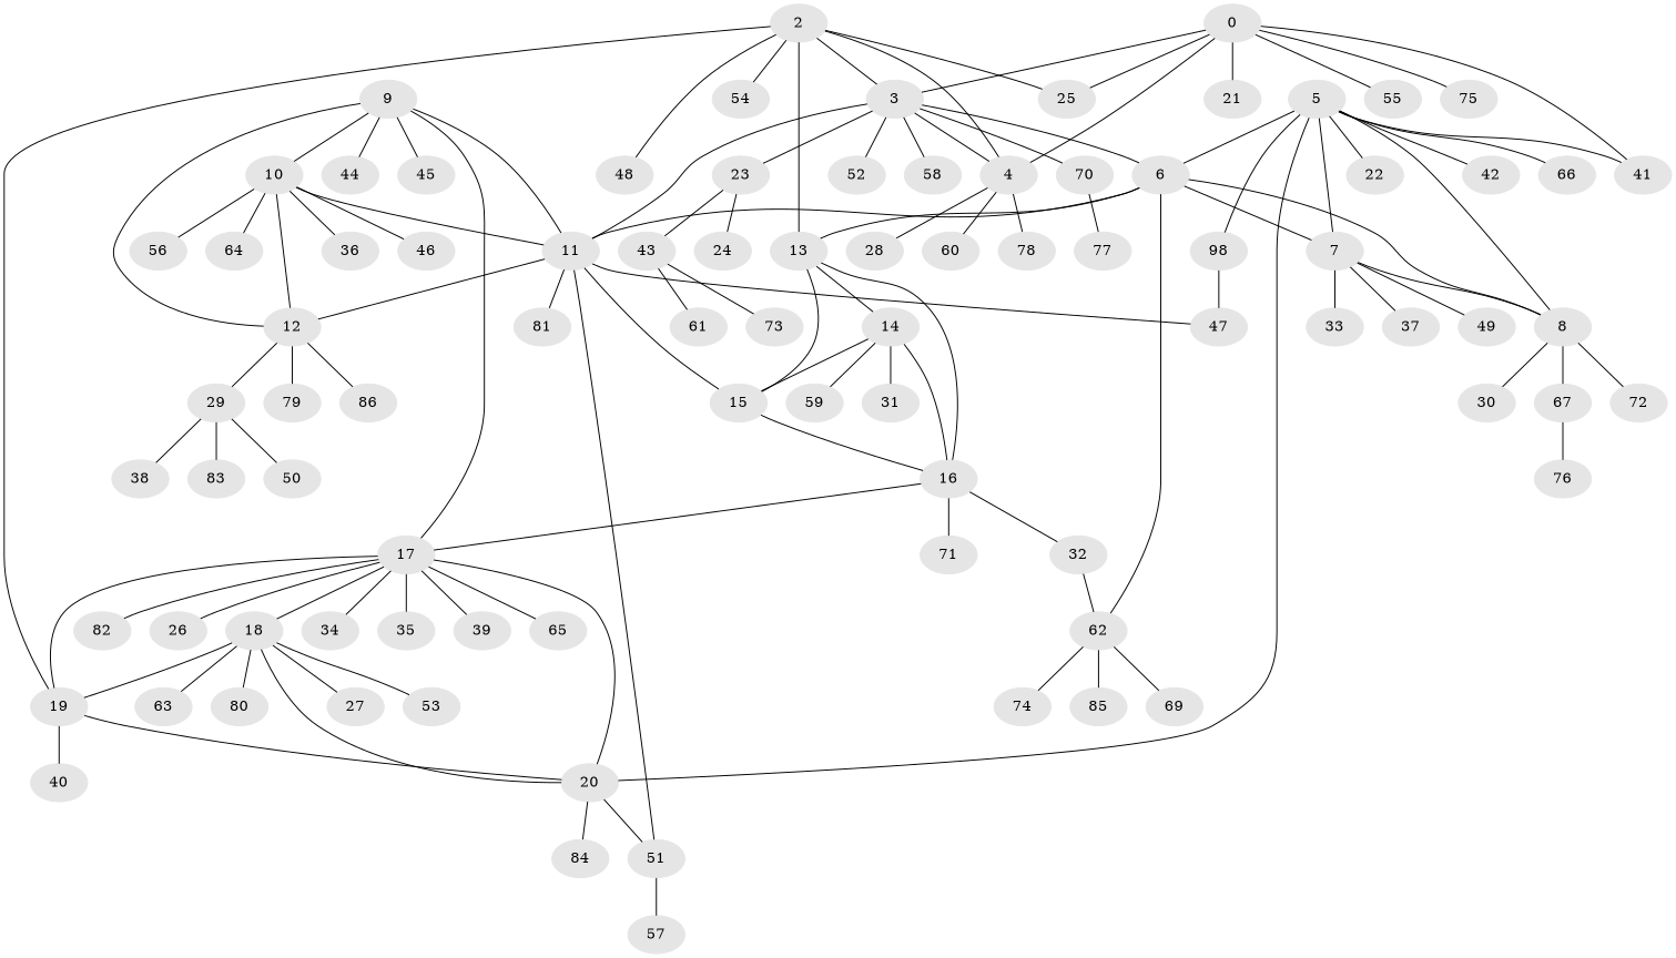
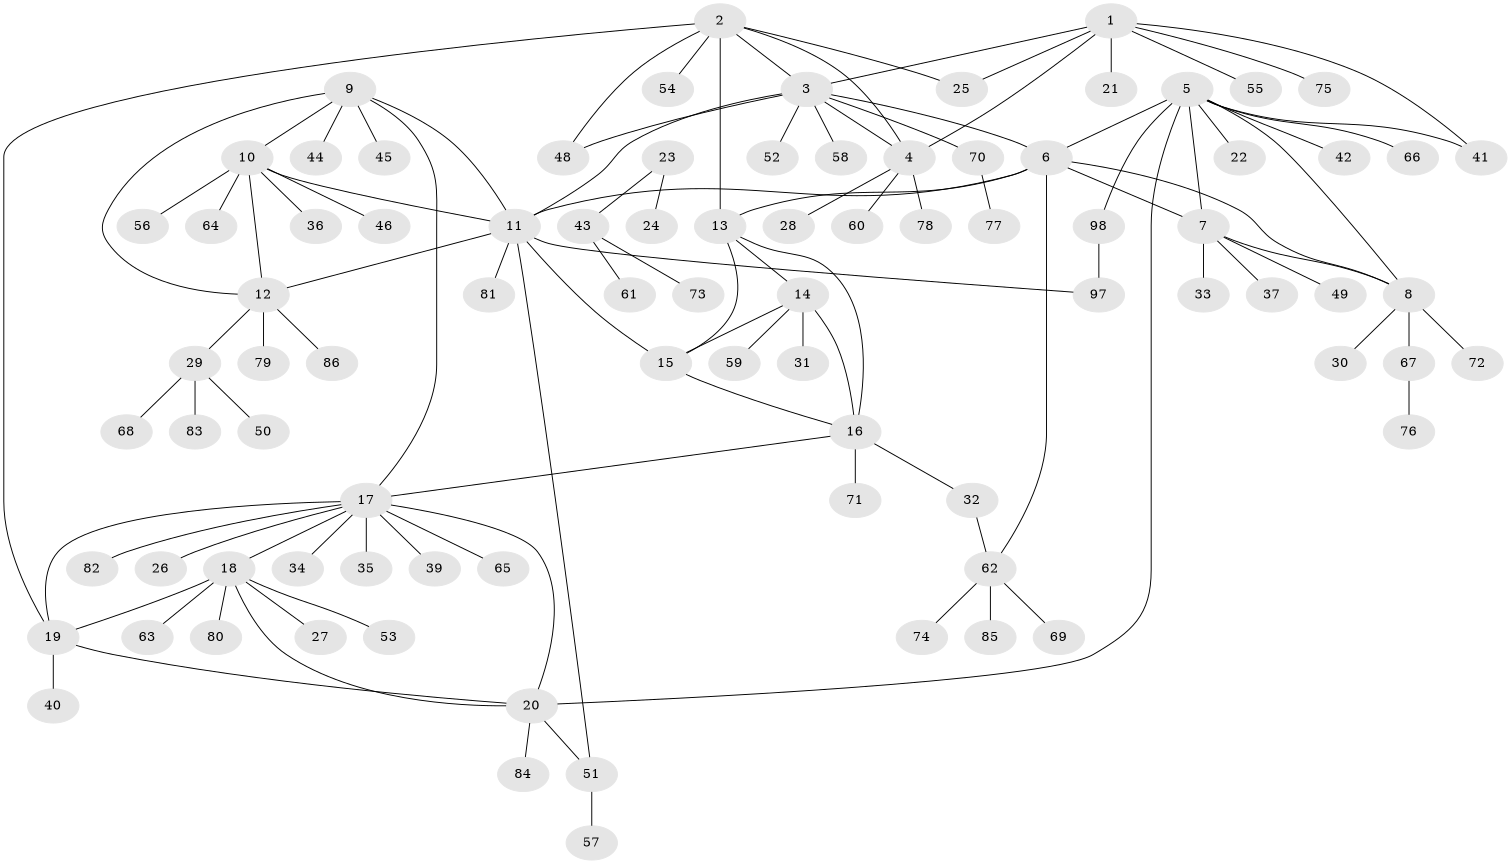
  graph {
    node [color=gray90 style=filled]
-   1 [label=0]
+   1
    3
    4
    21
    41
    55
    75
    25
    2
    13
    19
    48
    54
    6
    11
    23
    52
    58
    70
    28
    60
    78
    15
    14
    16
    20
    40
    7
    8
    62
    12
-   47
+   47 [label=97]
    51
    81
    24
    43
    77
    5
    22
    n40 [label=98]
    42
    66
    33
    37
    49
    30
    67
    72
    84
    69
    74
    85
    76
    9
    10
    17
    44
    45
    36
    46
    56
    64
    29
    79
    86
    18
    26
    34
    35
    39
    65
    82
    57
    50
-   68 [label=38]
+   68
    83
    31
    59
    32
    71
    27
    53
    63
    80
    61
    73
    1 -- 3
    1 -- 4
    1 -- 21
    1 -- 41
    1 -- 55
    1 -- 75
    1 -- 25
    3 -- 4
    3 -- 6
    3 -- 11
-   3 -- 23
+   3 -- 48
    3 -- 52
    3 -- 58
    3 -- 70
    4 -- 28
    4 -- 60
    4 -- 78
    2 -- 3
    2 -- 4
    2 -- 25
    2 -- 13
    2 -- 19
    2 -- 48
    2 -- 54
    13 -- 15
    13 -- 14
    13 -- 16
    19 -- 20
    19 -- 40
    6 -- 13
    6 -- 11
    6 -- 7
    6 -- 8
    6 -- 62
    11 -- 15
    11 -- 12
    11 -- 47
    11 -- 51
    11 -- 81
    23 -- 24
    23 -- 43
    70 -- 77
    15 -- 16
    14 -- 15
    14 -- 16
    14 -- 31
    14 -- 59
    16 -- 17
    16 -- 32
    16 -- 71
    20 -- 51
    20 -- 84
    7 -- 8
    7 -- 33
    7 -- 37
    7 -- 49
    8 -- 30
    8 -- 67
    8 -- 72
    62 -- 69
    62 -- 74
    62 -- 85
    12 -- 29
    12 -- 79
    12 -- 86
    51 -- 57
    43 -- 61
    43 -- 73
    5 -- 41
    5 -- 6
    5 -- 20
    5 -- 7
    5 -- 8
    5 -- 22
    5 -- n40
    5 -- 42
    5 -- 66
    n40 -- 47
    67 -- 76
    9 -- 11
    9 -- 12
    9 -- 10
    9 -- 17
    9 -- 44
    9 -- 45
    10 -- 11
    10 -- 12
    10 -- 36
    10 -- 46
    10 -- 56
    10 -- 64
    17 -- 19
    17 -- 20
    17 -- 18
    17 -- 26
    17 -- 34
    17 -- 35
    17 -- 39
    17 -- 65
    17 -- 82
    29 -- 50
    29 -- 68
    29 -- 83
    18 -- 19
    18 -- 20
    18 -- 27
    18 -- 53
    18 -- 63
    18 -- 80
    32 -- 62
  }
